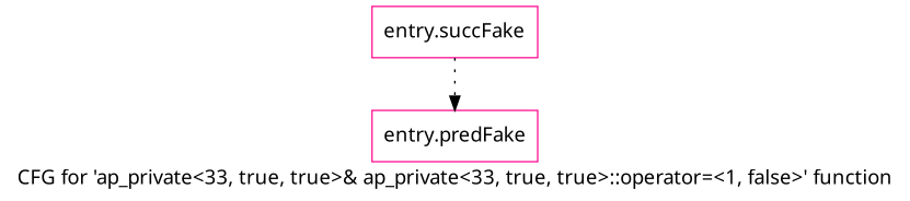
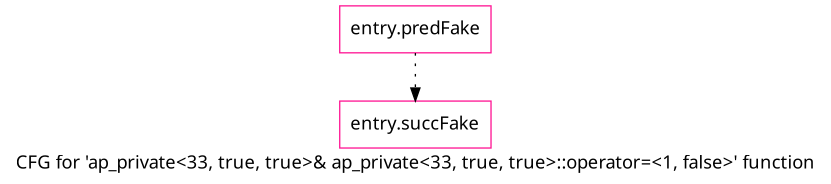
  digraph {
    label="CFG for 'ap_private\<33, true, true\>& ap_private\<33, true, true\>::operator=\<1, false\>' function"
    fontname="Noto Sans"
    node [shape=record color=deeppink fontname="Noto Sans"]
    n1 [label="{entry.predFake}"]
    n2 [filename="/home/omerfaruk/tools/Xilinx/Vitis_HLS/2023.2/include/etc/ap_private.h" label="{entry.succFake}" linenumber=1463]
-   n2 -> n1 [execusionnum=0 filename="/home/omerfaruk/tools/Xilinx/Vitis_HLS/2023.2/include/etc/ap_private.h" style=dotted arrowhead=normal fontname="Noto Sans"]
+   n1 -> n2 [execusionnum=0 filename="/home/omerfaruk/tools/Xilinx/Vitis_HLS/2023.2/include/etc/ap_private.h" style=dotted arrowhead=normal fontname="Noto Sans"]
  }
